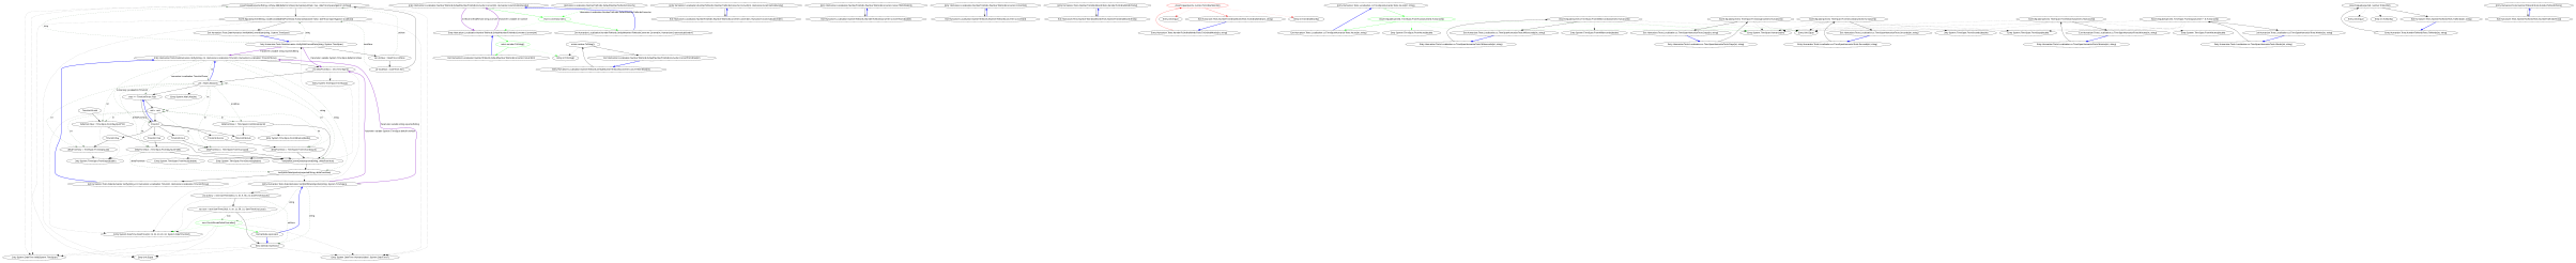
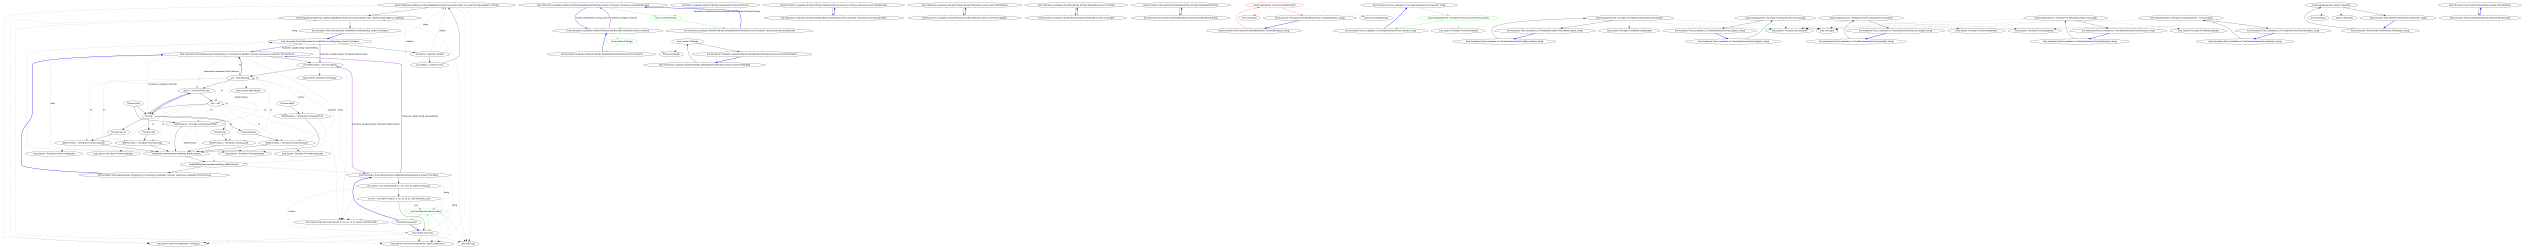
  digraph {
    fontname="Liberation Sans"
    node [cluster="Humanizer.Tests.DateHumanize.Verify(string, int, Humanizer.Localisation.TimeUnit, Humanizer.Localisation.TimeUnitTense)" file="Configurator.cs" fontname="Liberation Sans" span="0-0"]
    edge [fontname="Liberation Sans" style=solid]
    n1 [cluster="System.DateTime.Add(System.TimeSpan)" label="Entry System.DateTime.Add(System.TimeSpan)"]
    n2 [cluster="Humanizer.Tests.DateHumanize.VerifyWithCurrentDate(string, System.TimeSpan)" label="Entry Humanizer.Tests.DateHumanize.VerifyWithCurrentDate(string, System.TimeSpan)" span="8-8"]
    n3 [cluster="Humanizer.Tests.DateHumanize.VerifyWithCurrentDate(string, System.TimeSpan)" label="var utcNow = DateTime.UtcNow" span="10-10"]
    n4 [cluster="Humanizer.Tests.DateHumanize.VerifyWithCurrentDate(string, System.TimeSpan)" label="Assert.Equal(expectedString, utcNow.Add(deltaFromNow).Humanize(utcDate: true, dateToCompareAgainst: utcNow))" span="14-14"]
    n5 [cluster="Humanizer.Tests.DateHumanize.VerifyWithCurrentDate(string, System.TimeSpan)" label="Assert.Equal(expectedString, localNow.Add(deltaFromNow).Humanize(utcDate: false, dateToCompareAgainst: localNow))" span="15-15"]
    n6 [label="var deltaFromNow = new TimeSpan()" span="29-29"]
    n7 [label="Entry Humanizer.Tests.DateHumanize.Verify(string, int, Humanizer.Localisation.TimeUnit, Humanizer.Localisation.TimeUnitTense)" span="27-27"]
    n8 [cluster="Humanizer.Tests.DateHumanize.VerifyWithCurrentDate(string, System.TimeSpan)" label="var localNow = DateTime.Now" span="11-11"]
    n9 [cluster="System.DateTime.Humanize(bool, System.DateTime?)" label="Entry System.DateTime.Humanize(bool, System.DateTime?)" span="19-19"]
    n10 [cluster="Unk.Equal" label="Entry Unk.Equal" span=""]
    n11 [cluster="Humanizer.Tests.DateHumanize.VerifyWithCurrentDate(string, System.TimeSpan)" label="Exit Humanizer.Tests.DateHumanize.VerifyWithCurrentDate(string, System.TimeSpan)" span="8-8"]
    n12 [cluster="System.TimeSpan.TimeSpan()" label="Entry System.TimeSpan.TimeSpan()"]
    n13 [cluster="System.DateTime.DateTime(int, int, int, int, int, int, System.DateTimeKind)" label="Entry System.DateTime.DateTime(int, int, int, int, int, int, System.DateTimeKind)"]
    n14 [label="unit = Math.Abs(unit)" span="30-30"]
    n15 [label="tense == TimeUnitTense.Past" span="32-32"]
    n16 [label=timeUnit span="35-35"]
    n17 [label="VerifyWithCurrentDate(expectedString, deltaFromNow)" span="57-57"]
    n18 [label="VerifyWithDateInjection(expectedString, deltaFromNow)" span="58-58"]
    n19 [cluster="System.Math.Abs(int)" label="Entry System.Math.Abs(int)"]
    n20 [cluster="System.TimeSpan.FromMinutes(double)" label="Entry System.TimeSpan.FromMinutes(double)"]
    n21 [cluster="Humanizer.Tests.DateHumanize.VerifyWithDateInjection(string, System.TimeSpan)" label="Entry Humanizer.Tests.DateHumanize.VerifyWithDateInjection(string, System.TimeSpan)" span="18-18"]
    n22 [cluster="Humanizer.Tests.DateHumanize.VerifyWithDateInjection(string, System.TimeSpan)" label="var utcNow = new DateTime(2013, 6, 20, 9, 58, 22, DateTimeKind.Utc)" span="20-20"]
    n23 [cluster="lambda expression" label="Entry lambda expression" span="19-19"]
    n24 [cluster="lambda expression" color=green community=0 label="new CzechSlovakPolishFormatter()" span="19-19"]
    n25 [cluster="Humanizer.Tests.DateHumanize.VerifyWithDateInjection(string, System.TimeSpan)" label="var now = new DateTime(2013, 6, 20, 11, 58, 22, DateTimeKind.Local)" span="21-21"]
    n26 [cluster="lambda expression" label="Exit lambda expression" span="19-19"]
    n27 [cluster="System.TimeSpan.FromSeconds(double)" label="Entry System.TimeSpan.FromSeconds(double)"]
    n28 [cluster="System.TimeSpan.FromHours(double)" label="Entry System.TimeSpan.FromHours(double)"]
    n29 [cluster="System.TimeSpan.FromDays(double)" label="Entry System.TimeSpan.FromDays(double)"]
    n30 [label="unit = -unit" span="33-33"]
    n31 [label="deltaFromNow = TimeSpan.FromSeconds(unit)" span="38-38"]
    n32 [label="deltaFromNow = TimeSpan.FromMinutes(unit)" span="41-41"]
    n33 [label="deltaFromNow = TimeSpan.FromHours(unit)" span="44-44"]
    n34 [label="deltaFromNow = TimeSpan.FromDays(unit)" span="47-47"]
    n35 [label="deltaFromNow = TimeSpan.FromDays(unit*31)" span="50-50"]
    n36 [label="deltaFromNow = TimeSpan.FromDays(unit*366)" span="53-53"]
    n37 [label="TimeUnit.Second" span="37-37"]
    n38 [label="TimeUnit.Minute" span="40-40"]
    n39 [label="TimeUnit.Hour" span="43-43"]
    n40 [label="TimeUnit.Day" span="46-46"]
    n41 [label="TimeUnit.Year" span="52-52"]
    n42 [label="Exit Humanizer.Tests.DateHumanize.Verify(string, int, Humanizer.Localisation.TimeUnit, Humanizer.Localisation.TimeUnitTense)" span="27-27"]
    n43 [label="TimeUnit.Month" span="49-49"]
    n44 [cluster="Humanizer.Localisation.NumberToWords.DefaultNumberToWordsConverter.Convert(int, Humanizer.GrammaticalGender)" file="DefaultNumberToWordsConverter.cs" label="Entry Humanizer.Localisation.NumberToWords.DefaultNumberToWordsConverter.Convert(int, Humanizer.GrammaticalGender)" span="4-4"]
    n45 [cluster="Humanizer.Localisation.NumberToWords.DefaultNumberToWordsConverter.Convert(int, Humanizer.GrammaticalGender)" color=green community=0 file="DefaultNumberToWordsConverter.cs" label="return Convert(number);" span="6-6"]
    n46 [cluster="Humanizer.Localisation.NumberToWords.DefaultNumberToWordsConverter.Convert(int)" file="DefaultNumberToWordsConverter.cs" label="Entry Humanizer.Localisation.NumberToWords.DefaultNumberToWordsConverter.Convert(int)" span="9-9"]
    n47 [cluster="Humanizer.Localisation.NumberToWords.DefaultNumberToWordsConverter.Convert(int, Humanizer.GrammaticalGender)" file="DefaultNumberToWordsConverter.cs" label="Exit Humanizer.Localisation.NumberToWords.DefaultNumberToWordsConverter.Convert(int, Humanizer.GrammaticalGender)" span="4-4"]
    n48 [cluster="Humanizer.Localisation.NumberToWords.DefaultNumberToWordsConverter.Convert(int)" color=green community=0 file="DefaultNumberToWordsConverter.cs" label="return number.ToString();" span="11-11"]
    n49 [cluster="int.ToString()" file="DefaultNumberToWordsConverter.cs" label="Entry int.ToString()"]
    n50 [cluster="Humanizer.Localisation.NumberToWords.DefaultNumberToWordsConverter.Convert(int)" file="DefaultNumberToWordsConverter.cs" label="Exit Humanizer.Localisation.NumberToWords.DefaultNumberToWordsConverter.Convert(int)" span="9-9"]
    n51 [cluster="Humanizer.Localisation.NumberToWords.DefaultNumberToWordsConverter.ConvertToOrdinal(int)" file="DefaultNumberToWordsConverter.cs" label="Entry Humanizer.Localisation.NumberToWords.DefaultNumberToWordsConverter.ConvertToOrdinal(int)" span="14-14"]
    n52 [cluster="Humanizer.Localisation.NumberToWords.DefaultNumberToWordsConverter.ConvertToOrdinal(int)" file="DefaultNumberToWordsConverter.cs" label="return number.ToString();" span="16-16"]
    n53 [cluster="Humanizer.Localisation.NumberToWords.DefaultNumberToWordsConverter.ConvertToOrdinal(int)" file="DefaultNumberToWordsConverter.cs" label="Exit Humanizer.Localisation.NumberToWords.DefaultNumberToWordsConverter.ConvertToOrdinal(int)" span="14-14"]
    n54 [file="DefaultNumberToWordsConverter.cs" label="Humanizer.Localisation.NumberToWords.DefaultNumberToWordsConverter" cluster="" span=""]
    n55 [cluster="Humanizer.Localisation.NumberToWords.INumberToWordsConverter.Convert(int, Humanizer.GrammaticalGender)" file="INumberToWordsConverter.cs" label="Entry Humanizer.Localisation.NumberToWords.INumberToWordsConverter.Convert(int, Humanizer.GrammaticalGender)" span="22-22"]
    n56 [cluster="Humanizer.Localisation.NumberToWords.INumberToWordsConverter.Convert(int, Humanizer.GrammaticalGender)" file="INumberToWordsConverter.cs" label="Exit Humanizer.Localisation.NumberToWords.INumberToWordsConverter.Convert(int, Humanizer.GrammaticalGender)" span="22-22"]
    n57 [cluster="Humanizer.Localisation.NumberToWords.INumberToWordsConverter.ConvertToOrdinal(int)" file="INumberToWordsConverter.cs" label="Entry Humanizer.Localisation.NumberToWords.INumberToWordsConverter.ConvertToOrdinal(int)" span="29-29"]
    n58 [cluster="Humanizer.Localisation.NumberToWords.INumberToWordsConverter.ConvertToOrdinal(int)" file="INumberToWordsConverter.cs" label="Exit Humanizer.Localisation.NumberToWords.INumberToWordsConverter.ConvertToOrdinal(int)" span="29-29"]
    n59 [cluster="Humanizer.Localisation.NumberToWords.INumberToWordsConverter.Convert(int)" file="INumberToWordsConverter.cs" label="Entry Humanizer.Localisation.NumberToWords.INumberToWordsConverter.Convert(int)" span="12-12"]
    n60 [cluster="Humanizer.Localisation.NumberToWords.INumberToWordsConverter.Convert(int)" file="INumberToWordsConverter.cs" label="Exit Humanizer.Localisation.NumberToWords.INumberToWordsConverter.Convert(int)" span="12-12"]
    n61 [cluster="Humanizer.Tests.NumberToOrdinalWordsTests.NumberToOrdinalWordsTests()" file="NumberToOrdinalWordsTests.cs" label="Entry Humanizer.Tests.NumberToOrdinalWordsTests.NumberToOrdinalWordsTests()" span="7-7"]
    n62 [cluster="Humanizer.Tests.NumberToOrdinalWordsTests.NumberToOrdinalWordsTests()" file="NumberToOrdinalWordsTests.cs" label="Exit Humanizer.Tests.NumberToOrdinalWordsTests.NumberToOrdinalWordsTests()" span="7-7"]
    n63 [cluster="Unk.Equal" file="NumberToOrdinalWordsTests.cs" label="Entry Unk.Equal" span=""]
    n64 [cluster="Humanizer.Tests.NumberToOrdinalWordsTests.ToOrdinalWords(int, string)" file="NumberToOrdinalWordsTests.cs" label="Entry Humanizer.Tests.NumberToOrdinalWordsTests.ToOrdinalWords(int, string)" span="52-52"]
    n65 [cluster="Humanizer.Tests.NumberToOrdinalWordsTests.ToOrdinalWords(int, string)" color=red community=0 file="NumberToOrdinalWordsTests.cs" label="Assert.Equal(words, number.ToOrdinalWords())" span="54-54"]
    n66 [cluster="Humanizer.Tests.NumberToOrdinalWordsTests.ToOrdinalWords(int, string)" file="NumberToOrdinalWordsTests.cs" label="Exit Humanizer.Tests.NumberToOrdinalWordsTests.ToOrdinalWords(int, string)" span="52-52"]
    n67 [cluster="int.ToOrdinalWords()" file="NumberToOrdinalWordsTests.cs" label="Entry int.ToOrdinalWords()" span="52-52"]
    n68 [cluster="Humanizer.Tests.Localisation.cs.TimeSpanHumanizeTests.Hours(int, string)" file="NumberToWordsExtension.cs" label="Entry Humanizer.Tests.Localisation.cs.TimeSpanHumanizeTests.Hours(int, string)" span="60-60"]
    n69 [cluster="Humanizer.Tests.Localisation.cs.TimeSpanHumanizeTests.Hours(int, string)" color=green community=0 file="NumberToWordsExtension.cs" label="Assert.Equal(expected, TimeSpan.FromHours(number).Humanize())" span="62-62"]
    n70 [cluster="Humanizer.Tests.Localisation.cs.TimeSpanHumanizeTests.Hours(int, string)" file="NumberToWordsExtension.cs" label="Exit Humanizer.Tests.Localisation.cs.TimeSpanHumanizeTests.Hours(int, string)" span="60-60"]
    n71 [cluster="System.TimeSpan.Humanize(int)" file="NumberToWordsExtension.cs" label="Entry System.TimeSpan.Humanize(int)" span="18-18"]
    n72 [cluster="Unk.Equal" file="NumberToWordsExtension.cs" label="Entry Unk.Equal" span=""]
    n73 [cluster="System.TimeSpan.FromHours(double)" file="NumberToWordsExtension.cs" label="Entry System.TimeSpan.FromHours(double)"]
    n74 [cluster="System.TimeSpan.FromDays(double)" file="NumberToWordsExtension.cs" label="Entry System.TimeSpan.FromDays(double)"]
    n75 [cluster="System.TimeSpan.FromMinutes(double)" file="NumberToWordsExtension.cs" label="Entry System.TimeSpan.FromMinutes(double)"]
    n76 [cluster="System.TimeSpan.FromMilliseconds(double)" file="NumberToWordsExtension.cs" label="Entry System.TimeSpan.FromMilliseconds(double)"]
    n77 [cluster="Humanizer.Tests.Localisation.cs.TimeSpanHumanizeTests.Days(int, string)" file="NumberToWordsExtension.cs" label="Entry Humanizer.Tests.Localisation.cs.TimeSpanHumanizeTests.Days(int, string)" span="72-72"]
    n78 [cluster="Humanizer.Tests.Localisation.cs.TimeSpanHumanizeTests.Days(int, string)" file="NumberToWordsExtension.cs" label="Assert.Equal(expected, TimeSpan.FromDays(number).Humanize())" span="74-74"]
    n79 [cluster="Humanizer.Tests.Localisation.cs.TimeSpanHumanizeTests.Days(int, string)" file="NumberToWordsExtension.cs" label="Exit Humanizer.Tests.Localisation.cs.TimeSpanHumanizeTests.Days(int, string)" span="72-72"]
    n80 [cluster="System.TimeSpan.FromSeconds(double)" file="NumberToWordsExtension.cs" label="Entry System.TimeSpan.FromSeconds(double)"]
    n81 [cluster="Humanizer.Tests.Localisation.cs.TimeSpanHumanizeTests.Miliseconds(int, string)" file="NumberToWordsExtension.cs" label="Entry Humanizer.Tests.Localisation.cs.TimeSpanHumanizeTests.Miliseconds(int, string)" span="21-21"]
    n82 [cluster="Humanizer.Tests.Localisation.cs.TimeSpanHumanizeTests.Miliseconds(int, string)" file="NumberToWordsExtension.cs" label="Assert.Equal(expected, TimeSpan.FromMilliseconds(number).Humanize())" span="23-23"]
    n83 [cluster="Humanizer.Tests.Localisation.cs.TimeSpanHumanizeTests.Miliseconds(int, string)" file="NumberToWordsExtension.cs" label="Exit Humanizer.Tests.Localisation.cs.TimeSpanHumanizeTests.Miliseconds(int, string)" span="21-21"]
    n84 [cluster="Humanizer.Tests.Localisation.cs.TimeSpanHumanizeTests.Seconds(int, string)" file="NumberToWordsExtension.cs" label="Entry Humanizer.Tests.Localisation.cs.TimeSpanHumanizeTests.Seconds(int, string)" span="34-34"]
    n85 [cluster="Humanizer.Tests.Localisation.cs.TimeSpanHumanizeTests.Seconds(int, string)" file="NumberToWordsExtension.cs" label="Assert.Equal(expected, TimeSpan.FromSeconds(number).Humanize())" span="36-36"]
    n86 [cluster="Humanizer.Tests.Localisation.cs.TimeSpanHumanizeTests.Seconds(int, string)" file="NumberToWordsExtension.cs" label="Exit Humanizer.Tests.Localisation.cs.TimeSpanHumanizeTests.Seconds(int, string)" span="34-34"]
    n87 [cluster="Humanizer.Tests.Localisation.cs.TimeSpanHumanizeTests.Minutes(int, string)" file="NumberToWordsExtension.cs" label="Entry Humanizer.Tests.Localisation.cs.TimeSpanHumanizeTests.Minutes(int, string)" span="47-47"]
    n88 [cluster="Humanizer.Tests.Localisation.cs.TimeSpanHumanizeTests.Minutes(int, string)" file="NumberToWordsExtension.cs" label="Assert.Equal(expected, TimeSpan.FromMinutes(number).Humanize())" span="49-49"]
    n89 [cluster="Humanizer.Tests.Localisation.cs.TimeSpanHumanizeTests.Minutes(int, string)" file="NumberToWordsExtension.cs" label="Exit Humanizer.Tests.Localisation.cs.TimeSpanHumanizeTests.Minutes(int, string)" span="47-47"]
    n90 [cluster="Humanizer.Tests.Localisation.cs.TimeSpanHumanizeTests.Weeks(int, string)" file="NumberToWordsExtension.cs" label="Entry Humanizer.Tests.Localisation.cs.TimeSpanHumanizeTests.Weeks(int, string)" span="84-84"]
    n91 [cluster="Humanizer.Tests.Localisation.cs.TimeSpanHumanizeTests.Weeks(int, string)" file="NumberToWordsExtension.cs" label="Assert.Equal(expected, TimeSpan.FromDays(number * 7).Humanize())" span="86-86"]
    n92 [cluster="Humanizer.Tests.Localisation.cs.TimeSpanHumanizeTests.Weeks(int, string)" file="NumberToWordsExtension.cs" label="Exit Humanizer.Tests.Localisation.cs.TimeSpanHumanizeTests.Weeks(int, string)" span="84-84"]
    n93 [cluster="Unk.Equal" file="NumberToWordsTests.cs" label="Entry Unk.Equal" span=""]
    n94 [cluster="int.ToWords()" file="NumberToWordsTests.cs" label="Entry int.ToWords()" span="29-29"]
    n95 [cluster="Humanizer.Tests.NumberToWordsTests.ToWords(int, string)" file="NumberToWordsTests.cs" label="Entry Humanizer.Tests.NumberToWordsTests.ToWords(int, string)" span="40-40"]
    n96 [cluster="Humanizer.Tests.NumberToWordsTests.ToWords(int, string)" file="NumberToWordsTests.cs" label="Assert.Equal(expected, number.ToWords())" span="42-42"]
    n97 [cluster="Humanizer.Tests.NumberToWordsTests.ToWords(int, string)" file="NumberToWordsTests.cs" label="Exit Humanizer.Tests.NumberToWordsTests.ToWords(int, string)" span="40-40"]
    n98 [cluster="Humanizer.Tests.NumberToWordsTests.NumberToWordsTests()" file="NumberToWordsTests.cs" label="Entry Humanizer.Tests.NumberToWordsTests.NumberToWordsTests()" span="7-7"]
    n99 [cluster="Humanizer.Tests.NumberToWordsTests.NumberToWordsTests()" file="NumberToWordsTests.cs" label="Exit Humanizer.Tests.NumberToWordsTests.NumberToWordsTests()" span="7-7"]
    n2 -> n3
    n2 -> n4 [color=darkseagreen4 label=string style=dashed]
    n2 -> n5 [color=darkseagreen4 label=string style=dashed]
    n2 -> n6 [color=darkorchid label="Parameter variable System.TimeSpan deltaFromNow" style=bold]
    n2 -> n7 [color=darkorchid label="Parameter variable string expectedString" style=bold]
    n3 -> n4 [color=darkseagreen4 label=utcNow style=dashed]
    n3 -> n8
    n4 -> n1 [style=dotted]
    n4 -> n5
    n4 -> n9 [style=dotted]
    n4 -> n10 [style=dotted]
    n5 -> n1 [style=dotted]
    n5 -> n9 [style=dotted]
    n5 -> n10 [style=dotted]
    n5 -> n11
    n6 -> n12 [style=dotted]
    n6 -> n13 [style=dotted]
    n6 -> n14
    n7 -> n6
    n7 -> n14 [color=darkseagreen4 label=int style=dashed]
    n7 -> n15 [color=darkseagreen4 label="Humanizer.Localisation.TimeUnitTense" style=dashed]
    n7 -> n16 [color=darkseagreen4 label="Humanizer.Localisation.TimeUnit" style=dashed]
    n7 -> n17 [color=darkseagreen4 label=string style=dashed]
    n7 -> n18 [color=darkseagreen4 label=string style=dashed]
    n8 -> n4
    n8 -> n5 [color=darkseagreen4 label=localNow style=dashed]
    n11 -> n2 [color=blue style=bold]
    n14 -> n7 [color=blue style=bold]
    n14 -> n14 [color=darkseagreen4 label=int style=dashed]
    n14 -> n15
    n14 -> n19 [style=dotted]
    n14 -> n30 [color=darkseagreen4 label=int style=dashed]
    n14 -> n31 [color=darkseagreen4 label=int style=dashed]
    n14 -> n32 [color=darkseagreen4 label=localNow style=dashed]
    n14 -> n33 [color=darkseagreen4 label=int style=dashed]
    n14 -> n34 [color=darkseagreen4 label=int style=dashed]
-   n14 -> n35 [color=darkseagreen4 label=int style=dashed]
+   n14 -> n35 [color=darkseagreen4 label=utcNow style=dashed]
    n14 -> n36 [color=darkseagreen4 label=deltaFromNow style=dashed]
    n15 -> n16
    n15 -> n30
    n16 -> n15 [color=blue style=bold]
    n16 -> n37
    n16 -> n38
    n16 -> n39
    n16 -> n40
-   n16 -> n41
+   n41 -> n16
    n17 -> n2 [style=dotted]
    n17 -> n18
    n18 -> n21 [style=dotted]
    n18 -> n42
    n21 -> n6 [color=darkorchid label="Parameter variable System.TimeSpan deltaFromNow" style=bold]
    n21 -> n7 [color=darkorchid label="Parameter variable string expectedString" style=bold]
    n21 -> n22
    n21 -> n23 [color=darkseagreen4 label=string style=dashed]
    n21 -> n24 [color=darkseagreen4 label=string style=dashed]
    n22 -> n13 [style=dotted]
    n22 -> n23 [color=darkseagreen4 label=utcNow style=dashed]
    n22 -> n25
    n23 -> n1 [style=dotted]
    n23 -> n9 [style=dotted]
    n23 -> n10 [style=dotted]
+   n23 -> n24 [color=green]
    n24 -> n1 [style=dotted]
    n24 -> n9 [style=dotted]
    n24 -> n10 [style=dotted]
    n24 -> n13 [color=green style=dotted]
    n24 -> n26 [color=green]
    n25 -> n13 [style=dotted]
    n25 -> n23
    n25 -> n24 [color=darkseagreen4 label=now style=dashed]
    n26 -> n21 [color=blue style=bold]
    n26 -> n23 [color=blue style=bold]
    n30 -> n13 [style=dotted]
    n30 -> n16
    n30 -> n30 [color=darkseagreen4 label=int style=dashed]
    n30 -> n31 [color=darkseagreen4 label=int style=dashed]
    n30 -> n32 [color=darkseagreen4 label=int style=dashed]
    n30 -> n33 [color=darkseagreen4 label=int style=dashed]
    n30 -> n34 [color=darkseagreen4 label=int style=dashed]
    n30 -> n35 [color=darkseagreen4 label=int style=dashed]
    n30 -> n36 [color=darkseagreen4 label=int style=dashed]
    n31 -> n17
    n31 -> n27 [style=dotted]
    n32 -> n17
    n32 -> n20 [style=dotted]
    n33 -> n17
    n33 -> n28 [style=dotted]
+   n34 -> n17
    n34 -> n29 [style=dotted]
    n35 -> n17
    n35 -> n29 [style=dotted]
    n36 -> n17
    n36 -> n18 [color=darkseagreen4 label=deltaFromNow style=dashed]
    n36 -> n29 [style=dotted]
    n37 -> n31
-   n32 -> n38
+   n38 -> n32
    n39 -> n33
    n40 -> n34
    n41 -> n36
    n42 -> n7 [color=blue style=bold]
    n43 -> n35
    n44 -> n45 [color=green]
    n44 -> n46 [color=darkorchid label="method methodReturn string Convert" style=bold]
    n45 -> n46 [color=green style=dotted]
    n45 -> n47 [color=green]
    n46 -> n44 [color=darkorchid label="Parameter variable int number" style=bold]
    n46 -> n48 [color=green]
    n47 -> n44 [color=blue style=bold]
    n48 -> n49 [color=green style=dotted]
    n48 -> n50 [color=green]
    n50 -> n46 [color=blue style=bold]
    n51 -> n52
    n52 -> n49 [style=dotted]
    n52 -> n53
    n53 -> n51 [color=blue style=bold]
    n54 -> n45 [color=green label="Humanizer.Localisation.NumberToWords.DefaultNumberToWordsConverter" style=dashed]
    n55 -> n56
    n56 -> n55 [color=blue style=bold]
    n57 -> n58
    n58 -> n57 [color=blue style=bold]
    n59 -> n60
    n60 -> n59 [color=blue style=bold]
    n61 -> n62
    n62 -> n61 [color=blue style=bold]
    n64 -> n65 [color=red]
    n65 -> n63 [color=red style=dotted]
    n65 -> n66 [color=red]
    n65 -> n67 [color=red style=dotted]
    n66 -> n64 [color=blue style=bold]
    n68 -> n69 [color=green]
    n69 -> n70 [color=green]
    n69 -> n71 [color=green style=dotted]
    n69 -> n72 [color=green style=dotted]
    n69 -> n73 [color=green style=dotted]
    n70 -> n68 [color=blue style=bold]
    n77 -> n78
    n78 -> n71 [style=dotted]
    n78 -> n72 [style=dotted]
    n78 -> n74 [style=dotted]
    n78 -> n79
    n79 -> n77 [color=blue style=bold]
    n81 -> n82
    n82 -> n71 [style=dotted]
    n82 -> n72 [style=dotted]
    n82 -> n76 [style=dotted]
    n82 -> n83
    n83 -> n81 [color=blue style=bold]
    n84 -> n85
    n85 -> n71 [style=dotted]
    n85 -> n72 [style=dotted]
    n85 -> n80 [style=dotted]
    n85 -> n86
    n86 -> n84 [color=blue style=bold]
    n87 -> n88
    n88 -> n71 [style=dotted]
    n88 -> n72 [style=dotted]
    n88 -> n75 [style=dotted]
    n88 -> n89
    n89 -> n87 [color=blue style=bold]
    n90 -> n91
    n91 -> n71 [style=dotted]
    n91 -> n72 [style=dotted]
    n91 -> n74 [style=dotted]
    n91 -> n92
    n92 -> n90 [color=blue style=bold]
    n95 -> n96
    n96 -> n93 [style=dotted]
    n96 -> n94 [style=dotted]
    n96 -> n97
    n97 -> n95 [color=blue style=bold]
    n98 -> n99
    n99 -> n98 [color=blue style=bold]
  }
